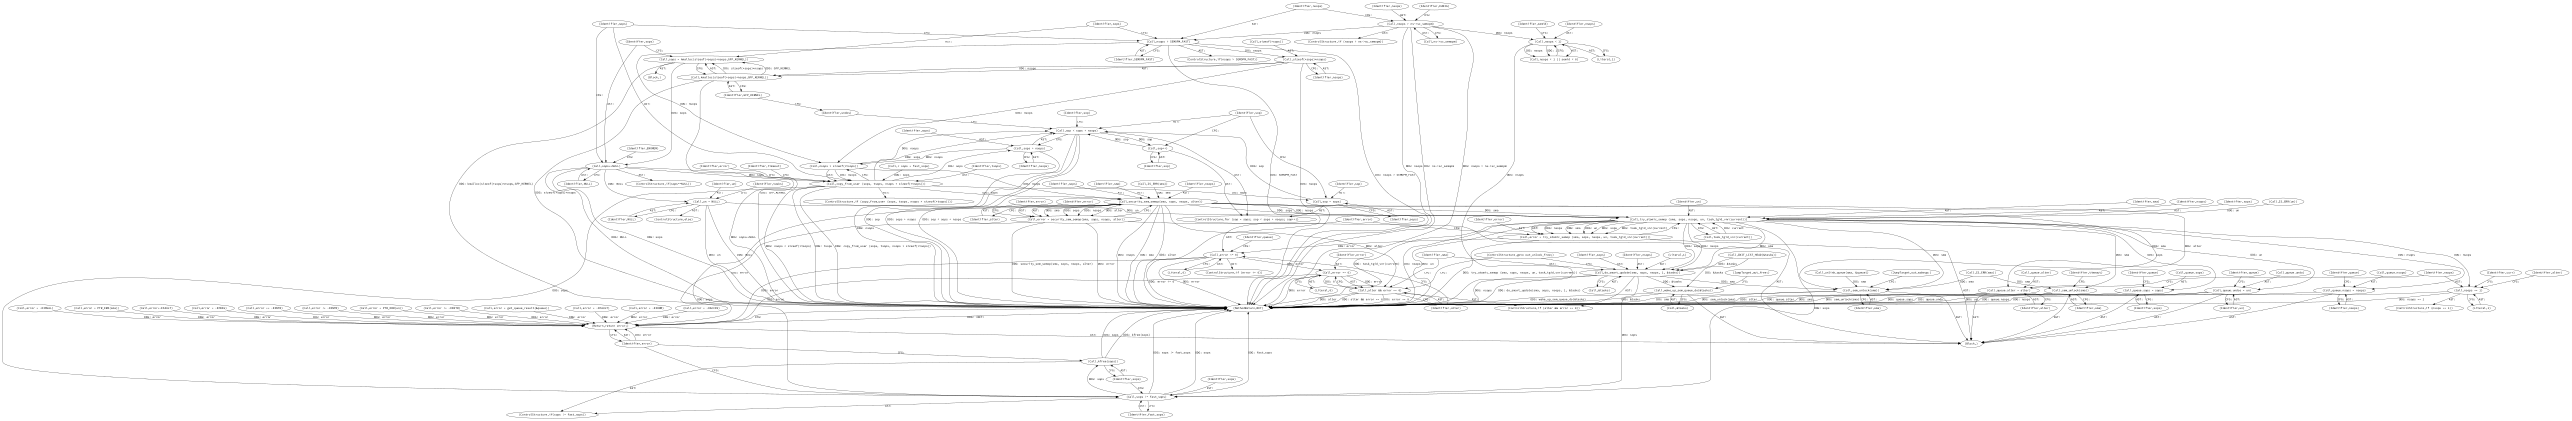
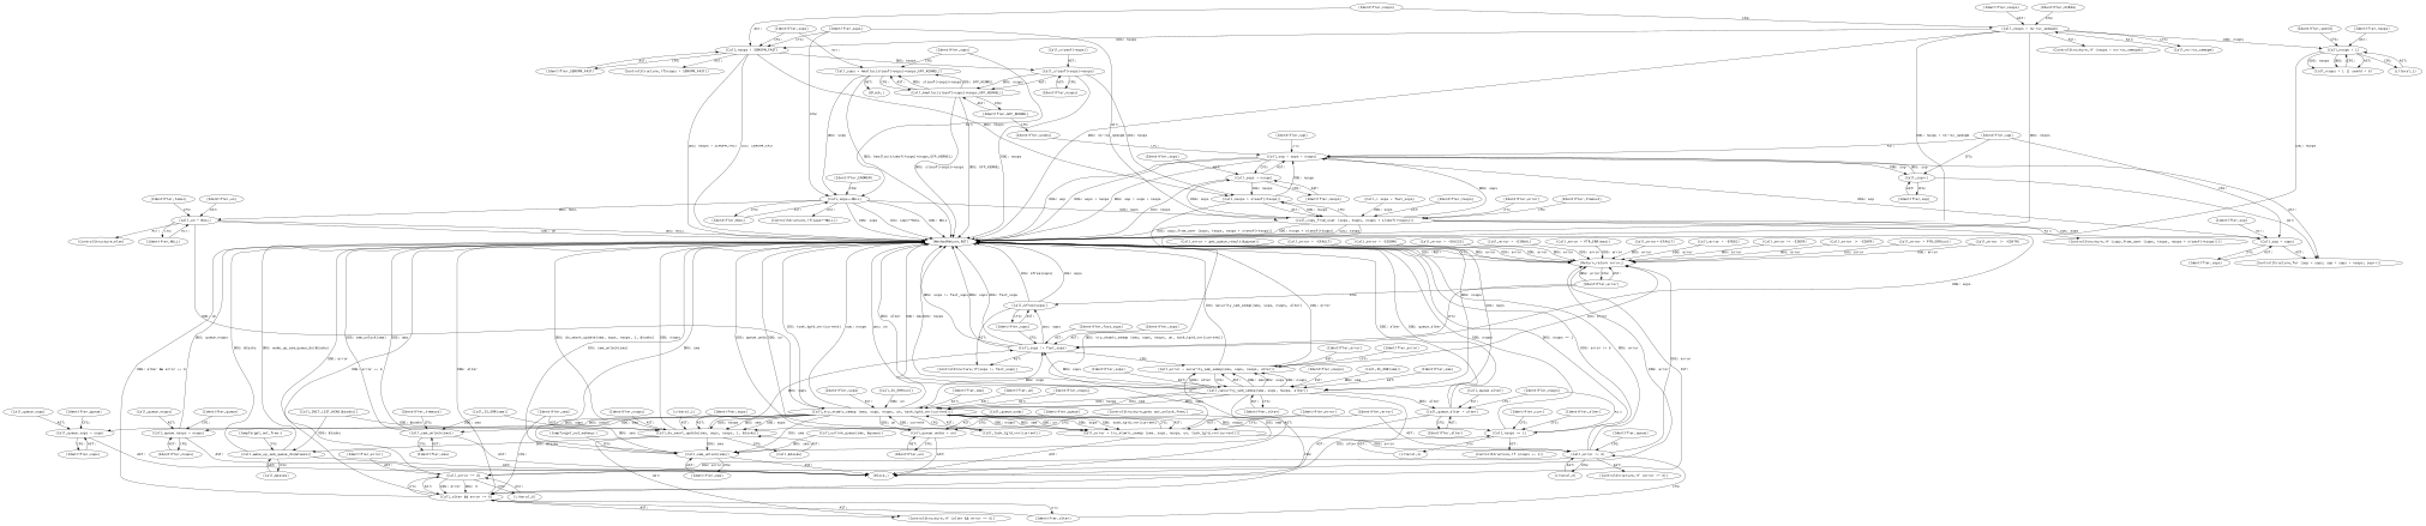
  digraph {
    fontname="Source Code Pro"
    node [fontname="Source Code Pro"]
    edge [fontname="Source Code Pro"]
    n1 [label="(Call,sops = kmalloc(sizeof(*sops)*nsops,GFP_KERNEL))"]
    n2 [label="(Call,kmalloc(sizeof(*sops)*nsops,GFP_KERNEL))"]
    n3 [label="(Call,sops==NULL)"]
    n4 [label="(Block,)"]
    n5 [label="(MethodReturn,RET)"]
    n6 [label="(Identifier,GFP_KERNEL)"]
    n7 [label="(Call,copy_from_user (sops, tsops, nsops * sizeof(*tsops)))"]
    n8 [label="(Call,un = NULL)"]
    n9 [label="(Identifier,NULL)"]
    n10 [label="(ControlStructure,if(sops==NULL))"]
    n11 [label="(Return,return error;)"]
    n12 [label="(Identifier,undos)"]
    n13 [label="(Call,sizeof(*sops)*nsops)"]
    n14 [label="(Identifier,nsops)"]
    n15 [label="(Call,nsops * sizeof(*tsops))"]
    n16 [label="(Call,sop < sops + nsops)"]
    n17 [label="(Call,security_sem_semop(sma, sops, nsops, alter))"]
    n18 [label="(Call,nsops > SEMOPM_FAST)"]
    n19 [label="(ControlStructure,if(nsops > SEMOPM_FAST))"]
    n20 [label="(Identifier,SEMOPM_FAST)"]
    n21 [label="(Call,nsops > ns->sc_semopm)"]
    n22 [label="(Call,ns->sc_semopm)"]
    n23 [label="(ControlStructure,if (nsops > ns->sc_semopm))"]
    n24 [label="(Call,nsops < 1)"]
    n25 [label="(Literal,1)"]
    n26 [label="(Call,nsops < 1 || semid < 0)"]
    n27 [label="(Call,sop = sops)"]
    n28 [label="(Call,sops + nsops)"]
    n29 [label="(Call,sops != fast_sops)"]
    n30 [label="(ControlStructure,if (copy_from_user (sops, tsops, nsops * sizeof(*tsops))))"]
    n31 [label="(Call,try_atomic_semop (sma, sops, nsops, un, task_tgid_vnr(current)))"]
    n32 [label="(Identifier,NULL)"]
    n33 [label="(ControlStructure,else)"]
    n34 [label="(Identifier,sops)"]
    n35 [label="(ControlStructure,for (sop = sops; sop < sops + nsops; sop++))"]
    n36 [label="(Call,sop++)"]
    n37 [label="(Identifier,nsops)"]
    n38 [label="(Call,error = security_sem_semop(sma, sops, nsops, alter))"]
    n39 [label="(Call,alter && error == 0)"]
    n40 [label="(Call,sem_unlock(sma))"]
    n41 [label="(Call,queue.alter = alter)"]
    n42 [label="(Identifier,alter)"]
    n43 [label="(Call,kfree(sops))"]
    n44 [label="(Identifier,fast_sops)"]
    n45 [label="(ControlStructure,if(sops != fast_sops))"]
    n46 [label="(Identifier,sop)"]
    n47 [label="(Block,)"]
    n48 [label="(Call,error = try_atomic_semop (sma, sops, nsops, un, task_tgid_vnr(current)))"]
    n49 [label="(Call,do_smart_update(sma, sops, nsops, 1, &tasks))"]
    n50 [label="(Call,queue.sops = sops)"]
    n51 [label="(Call,queue.nsops = nsops)"]
    n52 [label="(Call,queue.undos = un)"]
    n53 [label="(Call,nsops == 1)"]
    n54 [label="(Call,sem_unlock(sma))"]
    n55 [label="(Call,task_tgid_vnr(current))"]
    n56 [label="(Call,error == 0)"]
    n57 [label="(Identifier,alter)"]
    n58 [label="(ControlStructure,if (alter && error == 0))"]
    n59 [label="(Identifier,sma)"]
    n60 [label="(Identifier,alter)"]
    n61 [label="(Identifier,error)"]
    n62 [label="(Call,error <= 0)"]
    n63 [label="(Call,wake_up_sem_queue_do(&tasks))"]
    n64 [label="(Call,&tasks)"]
    n65 [label="(Identifier,sops)"]
    n66 [label="(Identifier,nsops)"]
    n67 [label="(Identifier,un)"]
    n68 [label="(Literal,1)"]
    n69 [label="(ControlStructure,if (nsops == 1))"]
    n70 [label="(Identifier,sma)"]
    n71 [label="(ControlStructure,if (error <= 0))"]
    n72 [label="(Literal,0)"]
    n73 [label="(Literal,0)"]
    n74 [label="(Call,&tasks)"]
    n75 [label="(Identifier,sops)"]
    n76 [label="(Call,error = -EINVAL)"]
    n77 [label="(Identifier,tasks)"]
    n78 [label="(Identifier,queue)"]
    n79 [label="(Identifier,sops)"]
    n80 [label="(Call,error = PTR_ERR(sma))"]
    n81 [label="(Identifier,nsops)"]
    n82 [label="(Identifier,timeout)"]
    n83 [label="(Call,error=-EFAULT)"]
    n84 [label="(Call,IS_ERR(sma))"]
    n85 [label="(Call,error = -EFBIG)"]
    n86 [label="(Call,* sops = fast_sops)"]
    n87 [label="(Identifier,error)"]
    n88 [label="(Identifier,E2BIG)"]
    n89 [label="(Identifier,semid)"]
    n90 [label="(Identifier,nsops)"]
    n91 [label="(Identifier,nsops)"]
    n92 [label="(Literal,1)"]
    n93 [label="(Identifier,sop)"]
    n94 [label="(Call,error == -EINTR)"]
    n95 [label="(JumpTarget,out_wakeup:)"]
    n96 [label="(Identifier,sops)"]
    n97 [label="(Identifier,sops)"]
    n98 [label="(Call,error != -EINTR)"]
    n99 [label="(Identifier,nsops)"]
    n100 [label="(Identifier,un)"]
    n101 [label="(Identifier,sma)"]
    n102 [label="(Identifier,tsops)"]
    n103 [label="(Identifier,nsops)"]
    n104 [label="(Identifier,nsops)"]
    n105 [label="(Call,unlink_queue(sma, &queue))"]
    n106 [label="(Identifier,curr)"]
    n107 [label="(Identifier,queue)"]
    n108 [label="(Identifier,sops)"]
    n109 [label="(Call,INIT_LIST_HEAD(&tasks))"]
    n110 [label="(Call,IS_ERR(un))"]
    n111 [label="(Call,queue.alter)"]
    n112 [label="(Identifier,queue)"]
    n113 [label="(Identifier,alter)"]
    n114 [label="(Call,error = PTR_ERR(un))"]
    n115 [label="(Identifier,sop)"]
    n116 [label="(Identifier,sops)"]
    n117 [label="(Call,error != -EINTR)"]
    n118 [label="(Identifier,sma)"]
    n119 [label="(Identifier,error)"]
    n120 [label="(Identifier,error)"]
    n121 [label="(Identifier,un)"]
    n122 [label="(Identifier,sops)"]
    n123 [label="(Identifier,sops)"]
    n124 [label="(Call,IS_ERR(sma))"]
    n125 [label="(Call,queue.sops)"]
    n126 [label="(Call,sizeof(*sops))"]
    n127 [label="(Call,error = get_queue_result(&queue))"]
    n128 [label="(JumpTarget,out_free:)"]
    n129 [label="(Call,queue.undo)"]
    n130 [label="(Identifier,sop)"]
    n131 [label="(Call,queue.nsops)"]
    n132 [label="(Identifier,ENOMEM)"]
    n133 [label="(Call,error = -EFAULT)"]
    n134 [label="(Identifier,timeout)"]
    n135 [label="(ControlStructure,goto out_unlock_free;)"]
    n136 [label="(Identifier,error)"]
    n137 [label="(Call,error = -EIDRM)"]
    n138 [label="(Identifier,sops)"]
    n139 [label="(Call,error = -EACCES)"]
    n140 [label="(Identifier,queue)"]
    n141 [label="(Identifier,error)"]
    n142 [label="(Identifier,nsops)"]
    n143 [label="(Identifier,error)"]
    n144 [label="(Identifier,sma)"]
    n1 -> n2 [label="CFG: "]
    n1 -> n3 [label="DDG: sops"]
    n1 -> n4 [label="AST: "]
    n1 -> n5 [label="DDG: kmalloc(sizeof(*sops)*nsops,GFP_KERNEL)"]
    n2 -> n1 [label="AST: "]
    n2 -> n1 [label="DDG: sizeof(*sops)*nsops"]
    n2 -> n1 [label="DDG: GFP_KERNEL"]
    n2 -> n5 [label="DDG: GFP_KERNEL"]
    n2 -> n5 [label="DDG: sizeof(*sops)*nsops"]
    n2 -> n6 [label="CFG: "]
    n3 -> n5 [label="DDG: sops==NULL"]
    n3 -> n5 [label="DDG: NULL"]
    n3 -> n5 [label="DDG: sops"]
    n3 -> n7 [label="DDG: sops"]
    n3 -> n8 [label="DDG: NULL"]
    n3 -> n9 [label="CFG: "]
    n3 -> n10 [label="AST: "]
    n5 -> n11 [label="CFG: "]
    n6 -> n2 [label="AST: "]
    n6 -> n12 [label="CFG: "]
    n7 -> n5 [label="DDG: nsops * sizeof(*tsops)"]
    n7 -> n5 [label="DDG: tsops"]
    n7 -> n5 [label="DDG: copy_from_user (sops, tsops, nsops * sizeof(*tsops))"]
    n7 -> n15 [label="CFG: "]
    n7 -> n16 [label="DDG: sops"]
    n7 -> n17 [label="DDG: sops"]
    n7 -> n27 [label="DDG: sops"]
    n7 -> n28 [label="DDG: sops"]
    n7 -> n29 [label="DDG: sops"]
    n7 -> n30 [label="AST: "]
    n8 -> n5 [label="DDG: un"]
    n8 -> n5 [label="DDG: NULL"]
    n8 -> n31 [label="DDG: un"]
    n8 -> n32 [label="CFG: "]
    n8 -> n33 [label="AST: "]
    n9 -> n3 [label="AST: "]
    n11 -> n5 [label="DDG: <RET>"]
    n11 -> n47 [label="AST: "]
    n11 -> n61 [label="CFG: "]
    n12 -> n16 [label="CFG: "]
    n13 -> n2 [label="AST: "]
    n13 -> n2 [label="DDG: nsops"]
    n13 -> n5 [label="DDG: nsops"]
    n13 -> n14 [label="CFG: "]
    n13 -> n15 [label="DDG: nsops"]
    n14 -> n13 [label="AST: "]
    n15 -> n7 [label="AST: "]
    n15 -> n7 [label="DDG: nsops"]
    n15 -> n16 [label="DDG: nsops"]
    n15 -> n17 [label="DDG: nsops"]
    n16 -> n5 [label="DDG: sop"]
    n16 -> n5 [label="DDG: sops + nsops"]
    n16 -> n5 [label="DDG: sop < sops + nsops"]
    n16 -> n28 [label="CFG: "]
    n16 -> n35 [label="AST: "]
    n16 -> n36 [label="DDG: sop"]
    n17 -> n5 [label="DDG: sma"]
    n17 -> n5 [label="DDG: alter"]
    n17 -> n5 [label="DDG: nsops"]
    n17 -> n29 [label="DDG: sops"]
    n17 -> n31 [label="DDG: sma"]
    n17 -> n31 [label="DDG: sops"]
    n17 -> n31 [label="DDG: nsops"]
    n17 -> n38 [label="AST: "]
    n17 -> n38 [label="DDG: sma"]
    n17 -> n38 [label="DDG: sops"]
    n17 -> n38 [label="DDG: nsops"]
    n17 -> n38 [label="DDG: alter"]
    n17 -> n39 [label="DDG: alter"]
    n17 -> n40 [label="DDG: sma"]
    n17 -> n41 [label="DDG: alter"]
    n17 -> n42 [label="CFG: "]
    n18 -> n5 [label="DDG: SEMOPM_FAST"]
    n18 -> n5 [label="DDG: nsops > SEMOPM_FAST"]
    n18 -> n13 [label="DDG: nsops"]
    n18 -> n15 [label="DDG: nsops"]
    n18 -> n19 [label="AST: "]
    n18 -> n20 [label="CFG: "]
    n20 -> n18 [label="AST: "]
    n21 -> n5 [label="DDG: nsops > ns->sc_semopm"]
    n21 -> n5 [label="DDG: nsops"]
    n21 -> n5 [label="DDG: ns->sc_semopm"]
    n21 -> n18 [label="DDG: nsops"]
    n21 -> n22 [label="CFG: "]
    n21 -> n23 [label="AST: "]
    n21 -> n24 [label="DDG: nsops"]
    n22 -> n21 [label="AST: "]
    n24 -> n5 [label="DDG: nsops"]
    n24 -> n25 [label="CFG: "]
    n24 -> n26 [label="AST: "]
    n24 -> n26 [label="DDG: nsops"]
    n24 -> n26 [label="DDG: 1"]
    n25 -> n24 [label="AST: "]
    n26 -> n24 [label="CFG: "]
    n27 -> n16 [label="DDG: sop"]
    n27 -> n34 [label="CFG: "]
    n27 -> n35 [label="AST: "]
    n28 -> n5 [label="DDG: nsops"]
    n28 -> n15 [label="DDG: nsops"]
    n28 -> n16 [label="AST: "]
    n28 -> n37 [label="CFG: "]
    n29 -> n5 [label="DDG: sops != fast_sops"]
    n29 -> n5 [label="DDG: sops"]
    n29 -> n5 [label="DDG: fast_sops"]
    n29 -> n43 [label="DDG: sops"]
-   n29 -> n44 [label="CFG: "]
+   n29 -> n38 [label="CFG: "]
    n29 -> n45 [label="AST: "]
    n31 -> n5 [label="DDG: task_tgid_vnr(current)"]
    n31 -> n5 [label="DDG: nsops"]
    n31 -> n5 [label="DDG: un"]
    n31 -> n29 [label="DDG: sops"]
    n31 -> n40 [label="DDG: sma"]
    n31 -> n48 [label="AST: "]
    n31 -> n48 [label="DDG: nsops"]
    n31 -> n48 [label="DDG: sma"]
    n31 -> n48 [label="DDG: un"]
    n31 -> n48 [label="DDG: sops"]
    n31 -> n48 [label="DDG: task_tgid_vnr(current)"]
    n31 -> n49 [label="DDG: sma"]
    n31 -> n49 [label="DDG: sops"]
    n31 -> n49 [label="DDG: nsops"]
    n31 -> n50 [label="DDG: sops"]
    n31 -> n51 [label="DDG: nsops"]
    n31 -> n52 [label="DDG: un"]
    n31 -> n53 [label="DDG: nsops"]
    n31 -> n54 [label="DDG: sma"]
    n31 -> n55 [label="CFG: "]
    n32 -> n8 [label="AST: "]
    n34 -> n27 [label="AST: "]
    n36 -> n16 [label="DDG: sop"]
    n36 -> n35 [label="AST: "]
    n36 -> n46 [label="CFG: "]
    n37 -> n28 [label="AST: "]
    n38 -> n5 [label="DDG: error"]
    n38 -> n5 [label="DDG: security_sem_semop(sma, sops, nsops, alter)"]
    n38 -> n11 [label="DDG: error"]
    n38 -> n17 [label="CFG: "]
    n38 -> n47 [label="AST: "]
    n39 -> n5 [label="DDG: alter && error == 0"]
    n39 -> n5 [label="DDG: error == 0"]
    n39 -> n5 [label="DDG: alter"]
    n39 -> n56 [label="CFG: "]
    n39 -> n57 [label="CFG: "]
    n39 -> n58 [label="AST: "]
    n40 -> n5 [label="DDG: sem_unlock(sma)"]
    n40 -> n5 [label="DDG: sma"]
    n40 -> n47 [label="AST: "]
    n40 -> n59 [label="CFG: "]
    n41 -> n5 [label="DDG: queue.alter"]
    n41 -> n5 [label="DDG: alter"]
    n41 -> n47 [label="AST: "]
    n41 -> n60 [label="CFG: "]
    n42 -> n17 [label="AST: "]
    n43 -> n5 [label="DDG: sops"]
    n43 -> n5 [label="DDG: kfree(sops)"]
    n43 -> n45 [label="AST: "]
    n43 -> n75 [label="CFG: "]
    n44 -> n29 [label="AST: "]
    n46 -> n36 [label="AST: "]
    n48 -> n5 [label="DDG: try_atomic_semop (sma, sops, nsops, un, task_tgid_vnr(current))"]
    n48 -> n31 [label="CFG: "]
    n48 -> n47 [label="AST: "]
    n48 -> n62 [label="DDG: error"]
    n49 -> n5 [label="DDG: nsops"]
    n49 -> n5 [label="DDG: do_smart_update(sma, sops, nsops, 1, &tasks)"]
    n49 -> n29 [label="DDG: sops"]
    n49 -> n40 [label="DDG: sma"]
    n49 -> n58 [label="AST: "]
    n49 -> n63 [label="DDG: &tasks"]
    n49 -> n64 [label="CFG: "]
-   n50 -> n5 [label="DDG: queue.sops"]
    n50 -> n47 [label="AST: "]
    n50 -> n65 [label="CFG: "]
    n51 -> n5 [label="DDG: queue.nsops"]
    n51 -> n47 [label="AST: "]
    n51 -> n66 [label="CFG: "]
    n52 -> n5 [label="DDG: un"]
    n52 -> n5 [label="DDG: queue.undo"]
    n52 -> n47 [label="AST: "]
    n52 -> n67 [label="CFG: "]
    n53 -> n5 [label="DDG: nsops == 1"]
    n53 -> n5 [label="DDG: nsops"]
    n53 -> n68 [label="CFG: "]
    n53 -> n69 [label="AST: "]
    n54 -> n5 [label="DDG: sem_unlock(sma)"]
    n54 -> n5 [label="DDG: sma"]
    n54 -> n47 [label="AST: "]
    n54 -> n70 [label="CFG: "]
    n55 -> n31 [label="AST: "]
    n55 -> n31 [label="DDG: current"]
    n56 -> n5 [label="DDG: error"]
    n56 -> n11 [label="DDG: error"]
    n56 -> n39 [label="AST: "]
    n56 -> n39 [label="DDG: error"]
    n56 -> n39 [label="DDG: 0"]
    n56 -> n73 [label="CFG: "]
    n57 -> n39 [label="AST: "]
    n57 -> n62 [label="CFG: "]
    n59 -> n40 [label="AST: "]
    n60 -> n41 [label="AST: "]
    n61 -> n11 [label="AST: "]
    n61 -> n11 [label="DDG: error"]
    n61 -> n29 [label="CFG: "]
    n61 -> n43 [label="CFG: "]
    n62 -> n5 [label="DDG: error <= 0"]
    n62 -> n5 [label="DDG: error"]
    n62 -> n11 [label="DDG: error"]
    n62 -> n56 [label="DDG: error"]
    n62 -> n71 [label="AST: "]
    n62 -> n72 [label="CFG: "]
    n63 -> n5 [label="DDG: &tasks"]
    n63 -> n5 [label="DDG: wake_up_sem_queue_do(&tasks)"]
    n63 -> n47 [label="AST: "]
    n63 -> n74 [label="CFG: "]
    n64 -> n49 [label="AST: "]
    n65 -> n50 [label="AST: "]
    n66 -> n51 [label="AST: "]
    n67 -> n52 [label="AST: "]
    n68 -> n53 [label="AST: "]
    n70 -> n54 [label="AST: "]
    n72 -> n62 [label="AST: "]
    n73 -> n56 [label="AST: "]
    n74 -> n63 [label="AST: "]
    n75 -> n29 [label="CFG: "]
    n75 -> n43 [label="AST: "]
    n76 -> n11 [label="DDG: error"]
    n77 -> n8 [label="CFG: "]
    n78 -> n51 [label="CFG: "]
    n79 -> n3 [label="CFG: "]
    n79 -> n7 [label="AST: "]
    n79 -> n18 [label="CFG: "]
    n80 -> n11 [label="DDG: error"]
    n81 -> n41 [label="CFG: "]
    n81 -> n53 [label="AST: "]
    n82 -> n54 [label="CFG: "]
    n83 -> n11 [label="DDG: error"]
    n84 -> n40 [label="DDG: sma"]
    n84 -> n54 [label="DDG: sma"]
    n85 -> n11 [label="DDG: error"]
    n86 -> n7 [label="DDG: sops"]
    n87 -> n38 [label="AST: "]
    n88 -> n21 [label="CFG: "]
    n89 -> n24 [label="CFG: "]
    n90 -> n49 [label="AST: "]
    n91 -> n31 [label="AST: "]
    n92 -> n49 [label="AST: "]
    n93 -> n16 [label="CFG: "]
    n94 -> n11 [label="DDG: error"]
    n95 -> n40 [label="CFG: "]
    n96 -> n1 [label="AST: "]
    n96 -> n18 [label="CFG: "]
    n97 -> n49 [label="AST: "]
    n98 -> n11 [label="DDG: error"]
    n99 -> n18 [label="AST: "]
    n99 -> n21 [label="CFG: "]
    n100 -> n8 [label="AST: "]
    n101 -> n39 [label="CFG: "]
    n101 -> n49 [label="AST: "]
    n102 -> n7 [label="AST: "]
    n103 -> n24 [label="AST: "]
    n104 -> n21 [label="AST: "]
    n105 -> n40 [label="DDG: sma"]
    n106 -> n53 [label="CFG: "]
    n107 -> n50 [label="CFG: "]
    n108 -> n31 [label="AST: "]
    n109 -> n49 [label="DDG: &tasks"]
    n109 -> n63 [label="DDG: &tasks"]
    n110 -> n31 [label="DDG: un"]
    n111 -> n41 [label="AST: "]
    n112 -> n62 [label="CFG: "]
    n113 -> n53 [label="CFG: "]
    n114 -> n11 [label="DDG: error"]
    n115 -> n27 [label="AST: "]
    n116 -> n17 [label="AST: "]
    n117 -> n11 [label="DDG: error"]
    n118 -> n17 [label="AST: "]
    n119 -> n56 [label="AST: "]
    n120 -> n7 [label="CFG: "]
    n121 -> n31 [label="AST: "]
    n122 -> n29 [label="AST: "]
    n123 -> n1 [label="CFG: "]
    n123 -> n3 [label="AST: "]
    n124 -> n17 [label="DDG: sma"]
    n125 -> n50 [label="AST: "]
    n126 -> n13 [label="AST: "]
    n127 -> n11 [label="DDG: error"]
    n128 -> n63 [label="CFG: "]
    n129 -> n52 [label="AST: "]
    n130 -> n16 [label="AST: "]
    n130 -> n27 [label="CFG: "]
    n130 -> n36 [label="CFG: "]
    n131 -> n51 [label="AST: "]
    n132 -> n3 [label="CFG: "]
    n133 -> n11 [label="DDG: error"]
    n134 -> n7 [label="CFG: "]
    n135 -> n39 [label="CFG: "]
    n135 -> n49 [label="CFG: "]
    n136 -> n48 [label="CFG: "]
    n136 -> n62 [label="AST: "]
    n137 -> n11 [label="DDG: error"]
    n138 -> n28 [label="AST: "]
    n139 -> n11 [label="DDG: error"]
    n140 -> n52 [label="CFG: "]
    n141 -> n48 [label="AST: "]
    n142 -> n17 [label="AST: "]
    n143 -> n38 [label="CFG: "]
    n144 -> n31 [label="AST: "]
  }
